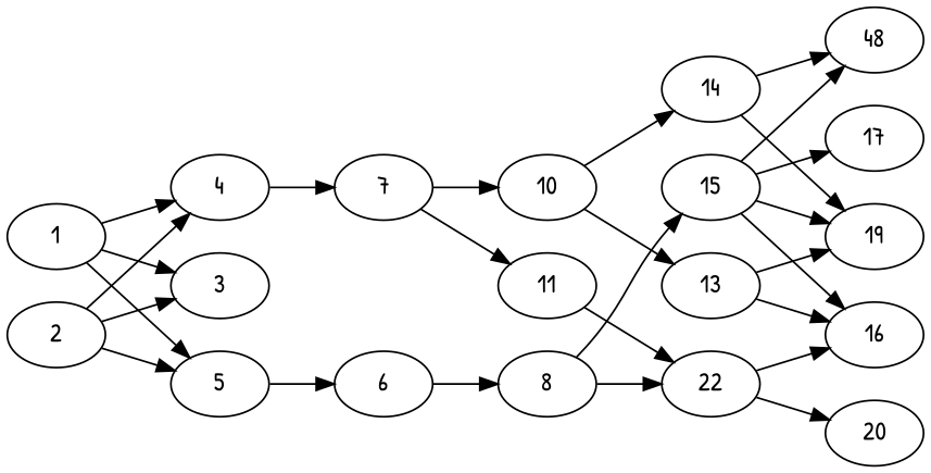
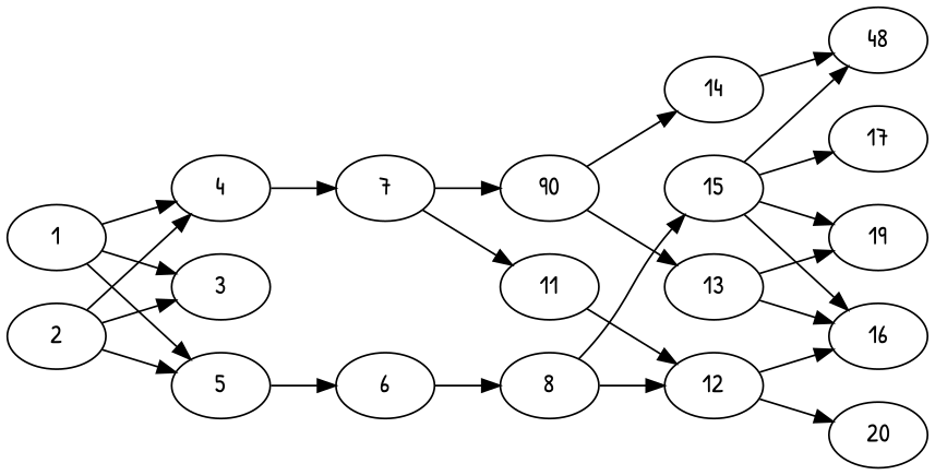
  digraph {
    fontname="Patrick Hand"
    rankdir=LR
    node [alpha=0.16 fontname="Patrick Hand"]
    edge [fontname="Patrick Hand"]
    1 [alpha=0.06 expect_size=43207680]
    3 [alpha=0.07 expect_size=38188032]
    4 [alpha=0.11 expect_size=18007040]
    5 [alpha=0.02 expect_size=27986944]
    7 [expect_size=20227072]
    6 [alpha=0.07 expect_size=45411328]
-   10 [alpha=0.05 expect_size=35610624]
+   10 [alpha=0.05 expect_size=35610624 label=90]
    11 [expect_size=29980672]
    8 [alpha=0.03 expect_size=40942592]
    2 [alpha=0.20 expect_size=29729792]
    13 [alpha=0.01 expect_size=42987520]
    14 [alpha=0.12 expect_size=13045760]
-   12 [alpha=0.05 expect_size=43560960 label=22]
+   12 [alpha=0.05 expect_size=43560960]
    15 [alpha=0.11 expect_size=38380544]
    16 [alpha=0.12 expect_size=42811392]
    20 [alpha=0.09 expect_size=35691520]
    19 [expect_size=8829952]
    n18 [alpha=0.15 expect_size=49711104 label=48]
    17 [alpha=0.17 expect_size=12774400]
    1 -> 3
    1 -> 4
    1 -> 5
    4 -> 7
    5 -> 6
    7 -> 10
    7 -> 11
    6 -> 8
    10 -> 13
    10 -> 14
    11 -> 12
    8 -> 12
    8 -> 15
    2 -> 3
    2 -> 4
    2 -> 5
    13 -> 16
    13 -> 19
-   14 -> 19
    14 -> n18
    12 -> 16
    12 -> 20
    15 -> 16
    15 -> 19
    15 -> n18
    15 -> 17
  }
